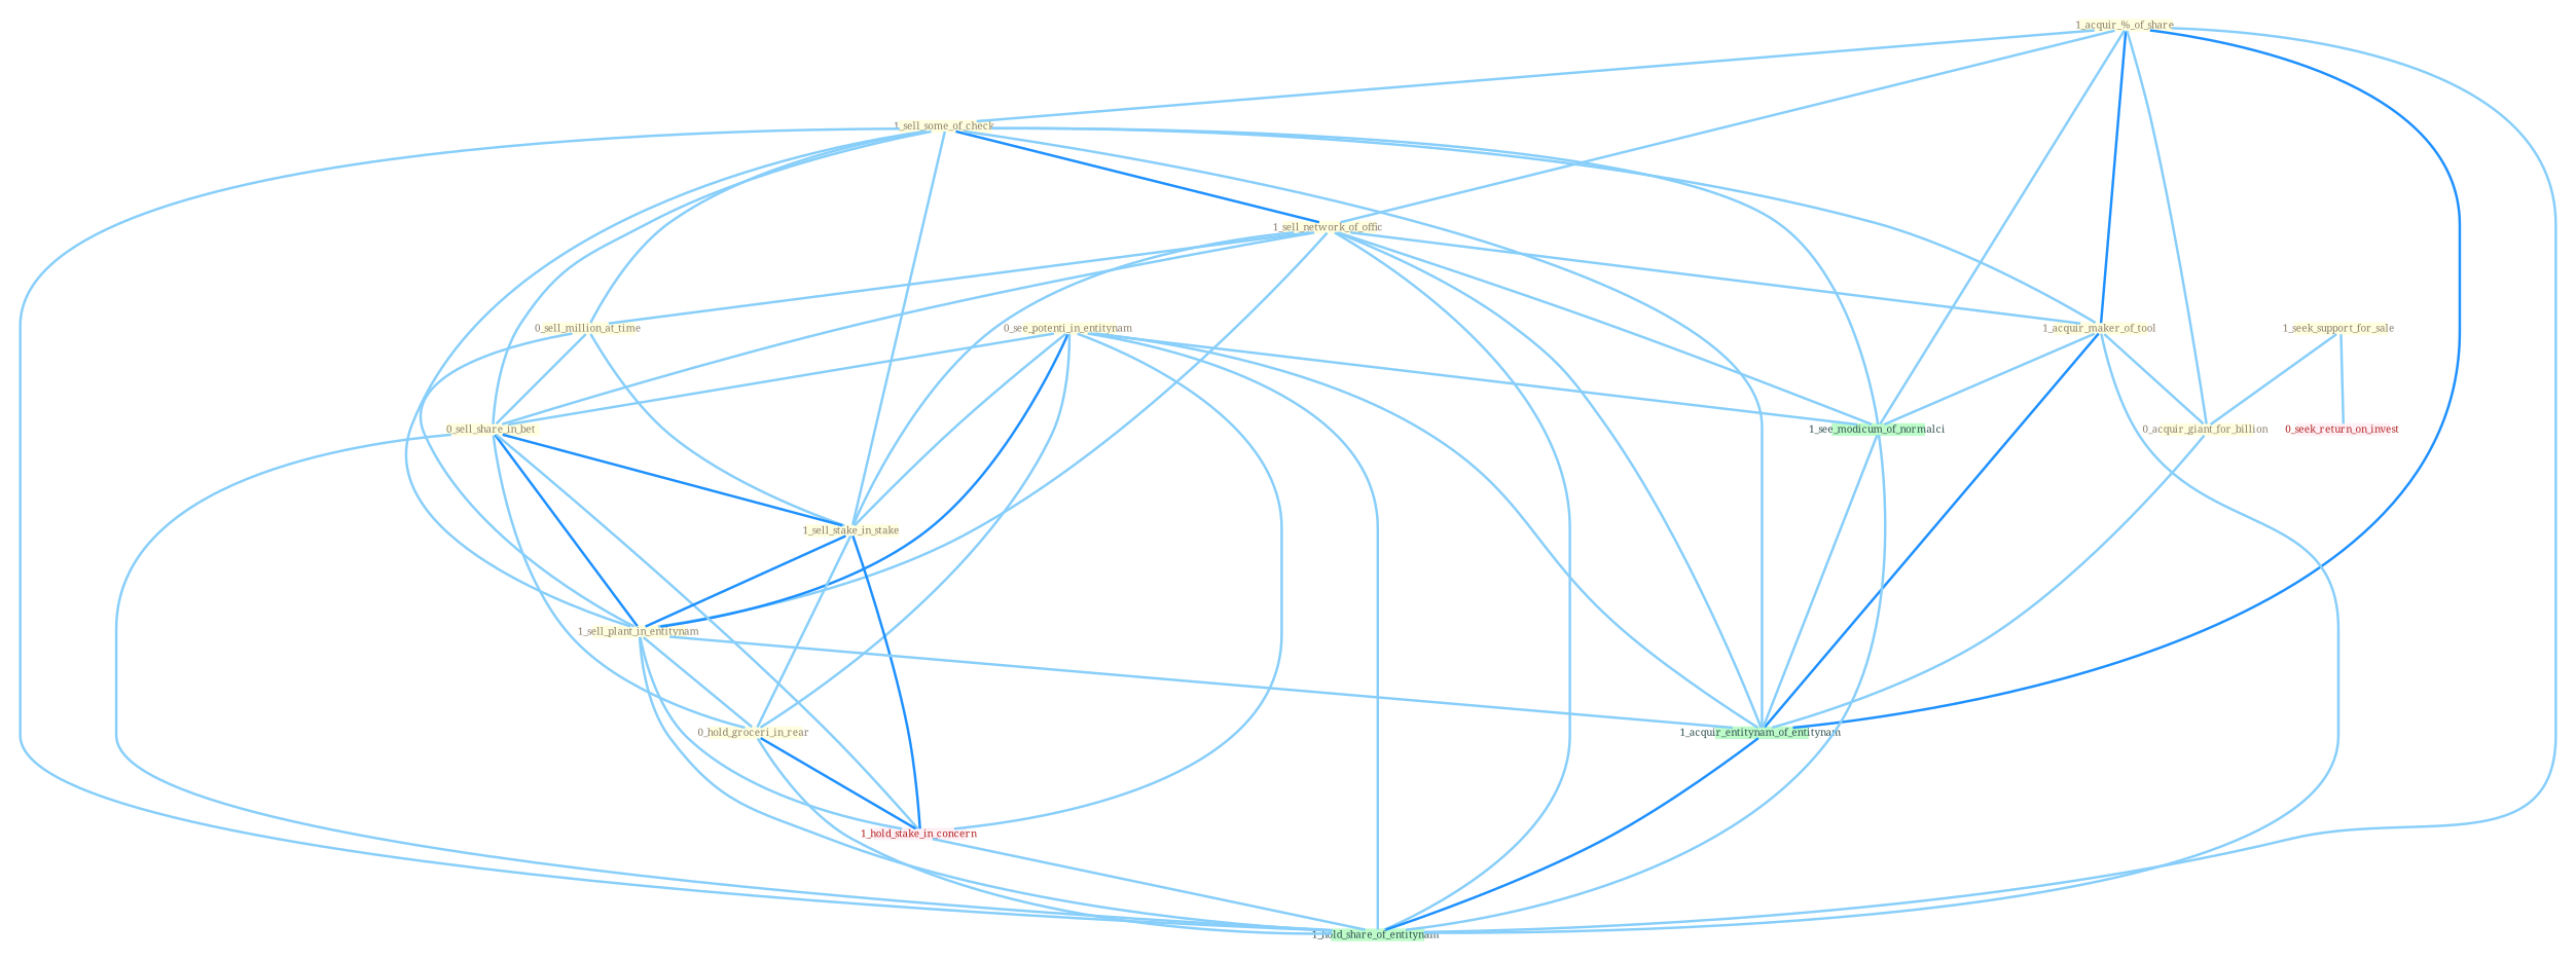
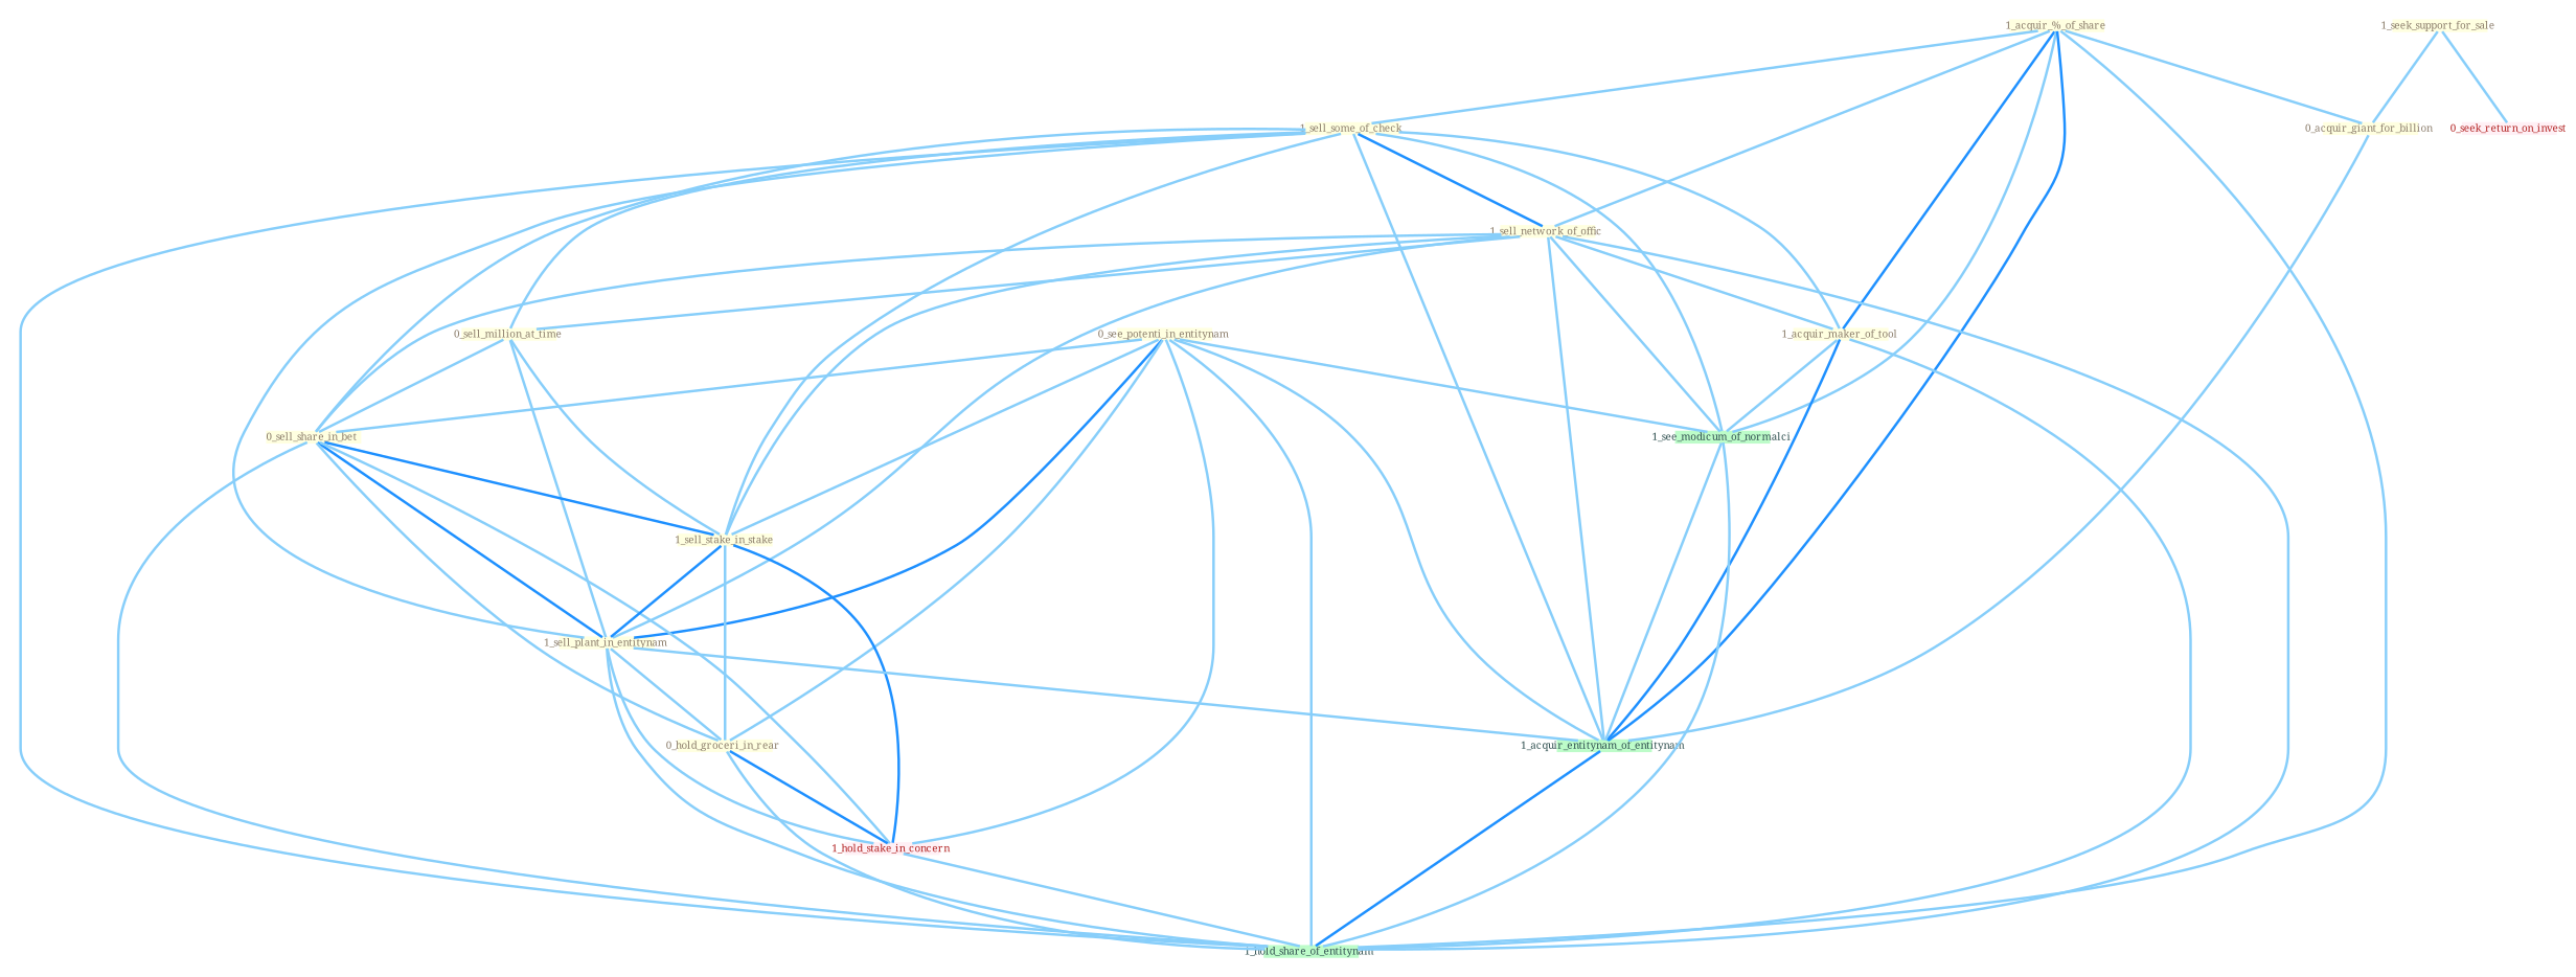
  graph {
    fontname="Noto Serif"
    node [color="#ffffe0" fixedsize=true fontcolor="#8b7d6b" fontname="Noto Serif" fontsize=4 shape=polygon style=filled]
    edge [color="#87cefa" fontname="Noto Serif" w=1]
    "1_acquir_%_of_share " [height=.06 width=.5]
    "1_sell_some_of_check " [height=.06 width=.5]
    "1_sell_network_of_offic " [height=.06 width=.5]
    "0_sell_million_at_time " [height=.06 width=.5]
    "1_acquir_maker_of_tool " [height=.06 width=.5]
    "0_see_potenti_in_entitynam " [height=.06 width=.5]
    "0_sell_share_in_bet " [height=.06 width=.5]
    n8 [height=.06 label="1_sell_stake_in_stake" width=.5]
    "1_sell_plant_in_entitynam " [height=.06 width=.5]
    "0_hold_groceri_in_rear " [height=.06 width=.5]
    "1_seek_support_for_sale " [height=.06 width=.5]
    "0_acquir_giant_for_billion " [height=.06 width=.5]
    "1_hold_stake_in_concern " [color="#fff0f5" fontcolor="#b22222" height=.06 width=.5]
    "0_seek_return_on_invest " [color="#fff0f5" fontcolor="#b22222" height=.06 width=.5]
    "1_see_modicum_of_normalci " [color="#BDFCC9" fontcolor="#2f4f4f" height=.06 width=.5]
    "1_acquir_entitynam_of_entitynam " [color="#BDFCC9" fontcolor="#2f4f4f" height=.06 width=.5]
    "1_hold_share_of_entitynam " [color="#BDFCC9" fontcolor="#2f4f4f" height=.06 width=.5]
    subgraph sub_1 {
      "1_acquir_%_of_share "
      "1_sell_some_of_check "
      "1_sell_network_of_offic "
      "0_sell_million_at_time "
      "1_acquir_maker_of_tool "
      "0_see_potenti_in_entitynam "
      "0_sell_share_in_bet "
      n8
      "1_sell_plant_in_entitynam "
      "0_hold_groceri_in_rear "
      "1_seek_support_for_sale "
      "0_acquir_giant_for_billion "
    }
    subgraph sub_2 {
      "1_hold_stake_in_concern "
      "0_seek_return_on_invest "
    }
    "1_acquir_%_of_share " -- "1_sell_some_of_check "
    "1_acquir_%_of_share " -- "1_sell_network_of_offic "
    "1_acquir_%_of_share " -- "1_acquir_maker_of_tool " [color="#1e90ff" w=2]
    "1_acquir_%_of_share " -- "0_acquir_giant_for_billion "
    "1_acquir_%_of_share " -- "1_see_modicum_of_normalci "
    "1_acquir_%_of_share " -- "1_acquir_entitynam_of_entitynam " [color="#1e90ff" w=2]
    "1_acquir_%_of_share " -- "1_hold_share_of_entitynam "
    "1_sell_some_of_check " -- "1_sell_network_of_offic " [color="#1e90ff" w=2]
    "1_sell_some_of_check " -- "0_sell_million_at_time "
    "1_sell_some_of_check " -- "1_acquir_maker_of_tool "
    "1_sell_some_of_check " -- "0_sell_share_in_bet "
    "1_sell_some_of_check " -- n8
    "1_sell_some_of_check " -- "1_sell_plant_in_entitynam "
    "1_sell_some_of_check " -- "1_see_modicum_of_normalci "
    "1_sell_some_of_check " -- "1_acquir_entitynam_of_entitynam "
    "1_sell_some_of_check " -- "1_hold_share_of_entitynam "
    "1_sell_network_of_offic " -- "0_sell_million_at_time "
    "1_sell_network_of_offic " -- "1_acquir_maker_of_tool "
    "1_sell_network_of_offic " -- "0_sell_share_in_bet "
    "1_sell_network_of_offic " -- n8
    "1_sell_network_of_offic " -- "1_sell_plant_in_entitynam "
    "1_sell_network_of_offic " -- "1_see_modicum_of_normalci "
    "1_sell_network_of_offic " -- "1_acquir_entitynam_of_entitynam "
    "1_sell_network_of_offic " -- "1_hold_share_of_entitynam "
    "0_sell_million_at_time " -- "0_sell_share_in_bet "
    "0_sell_million_at_time " -- n8
    "0_sell_million_at_time " -- "1_sell_plant_in_entitynam "
-   "1_acquir_maker_of_tool " -- "0_acquir_giant_for_billion "
    "1_acquir_maker_of_tool " -- "1_see_modicum_of_normalci "
    "1_acquir_maker_of_tool " -- "1_acquir_entitynam_of_entitynam " [color="#1e90ff" w=2]
    "1_acquir_maker_of_tool " -- "1_hold_share_of_entitynam "
    "0_see_potenti_in_entitynam " -- "0_sell_share_in_bet "
    "0_see_potenti_in_entitynam " -- n8
    "0_see_potenti_in_entitynam " -- "1_sell_plant_in_entitynam " [color="#1e90ff" w=2]
    "0_see_potenti_in_entitynam " -- "0_hold_groceri_in_rear "
    "0_see_potenti_in_entitynam " -- "1_hold_stake_in_concern "
    "0_see_potenti_in_entitynam " -- "1_see_modicum_of_normalci "
    "0_see_potenti_in_entitynam " -- "1_acquir_entitynam_of_entitynam "
    "0_see_potenti_in_entitynam " -- "1_hold_share_of_entitynam "
    "0_sell_share_in_bet " -- n8 [color="#1e90ff" w=2]
    "0_sell_share_in_bet " -- "1_sell_plant_in_entitynam " [color="#1e90ff" w=2]
    "0_sell_share_in_bet " -- "0_hold_groceri_in_rear "
    "0_sell_share_in_bet " -- "1_hold_stake_in_concern "
    "0_sell_share_in_bet " -- "1_hold_share_of_entitynam "
    n8 -- "1_sell_plant_in_entitynam " [color="#1e90ff" w=2]
    n8 -- "0_hold_groceri_in_rear "
    n8 -- "1_hold_stake_in_concern " [color="#1e90ff" w=2]
    "1_sell_plant_in_entitynam " -- "0_hold_groceri_in_rear "
    "1_sell_plant_in_entitynam " -- "1_hold_stake_in_concern "
    "1_sell_plant_in_entitynam " -- "1_acquir_entitynam_of_entitynam "
    "1_sell_plant_in_entitynam " -- "1_hold_share_of_entitynam "
    "0_hold_groceri_in_rear " -- "1_hold_stake_in_concern " [color="#1e90ff" w=2]
    "0_hold_groceri_in_rear " -- "1_hold_share_of_entitynam "
    "1_seek_support_for_sale " -- "0_acquir_giant_for_billion "
    "1_seek_support_for_sale " -- "0_seek_return_on_invest "
    "0_acquir_giant_for_billion " -- "1_acquir_entitynam_of_entitynam "
    "1_hold_stake_in_concern " -- "1_hold_share_of_entitynam "
    "1_see_modicum_of_normalci " -- "1_acquir_entitynam_of_entitynam "
    "1_see_modicum_of_normalci " -- "1_hold_share_of_entitynam "
    "1_acquir_entitynam_of_entitynam " -- "1_hold_share_of_entitynam " [color="#1e90ff" w=2]
  }
